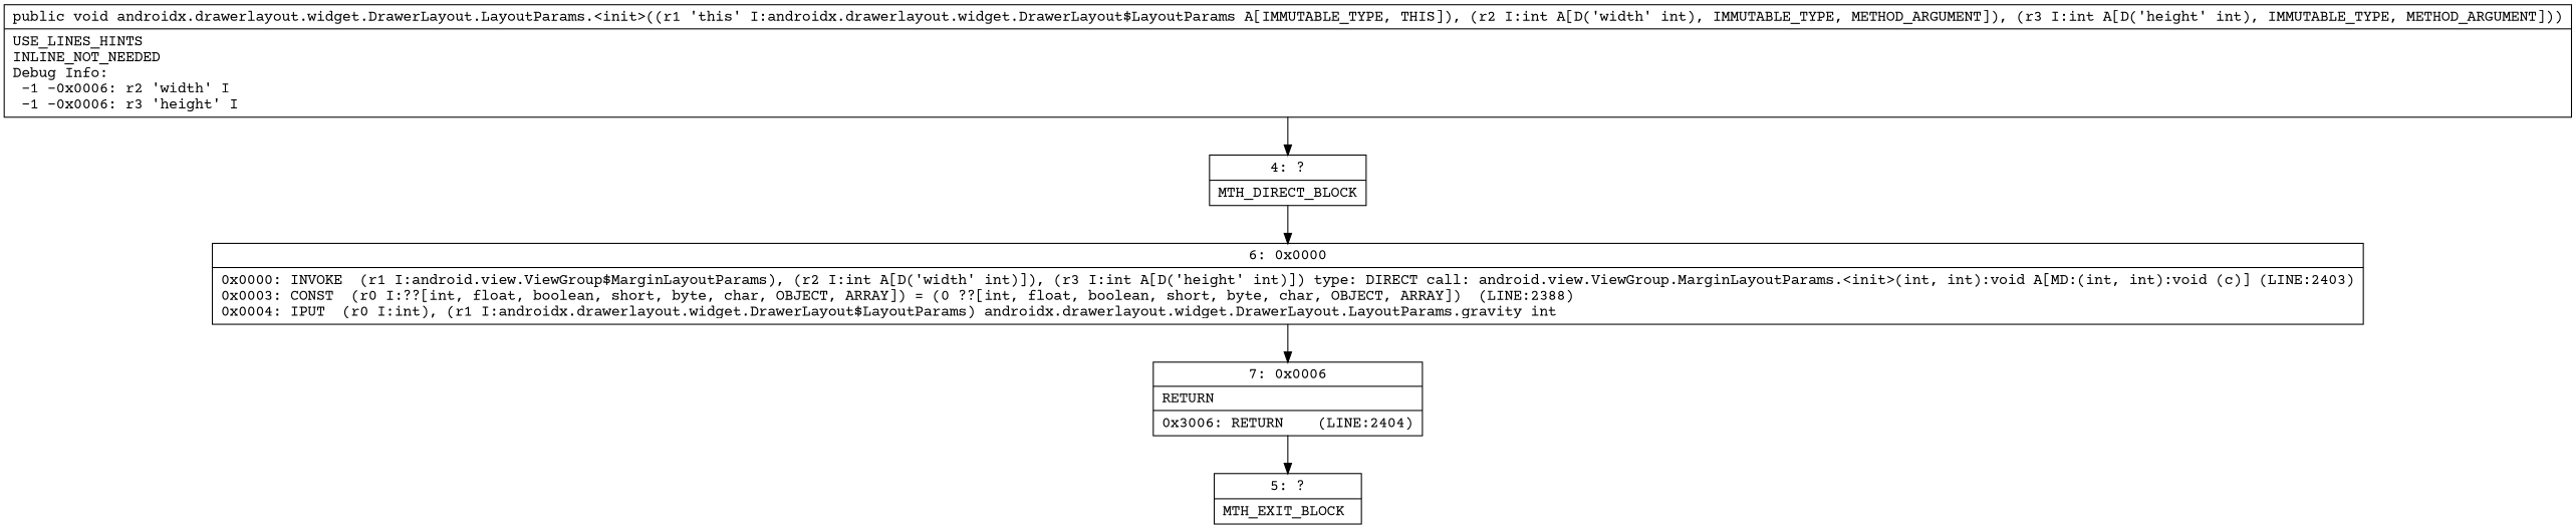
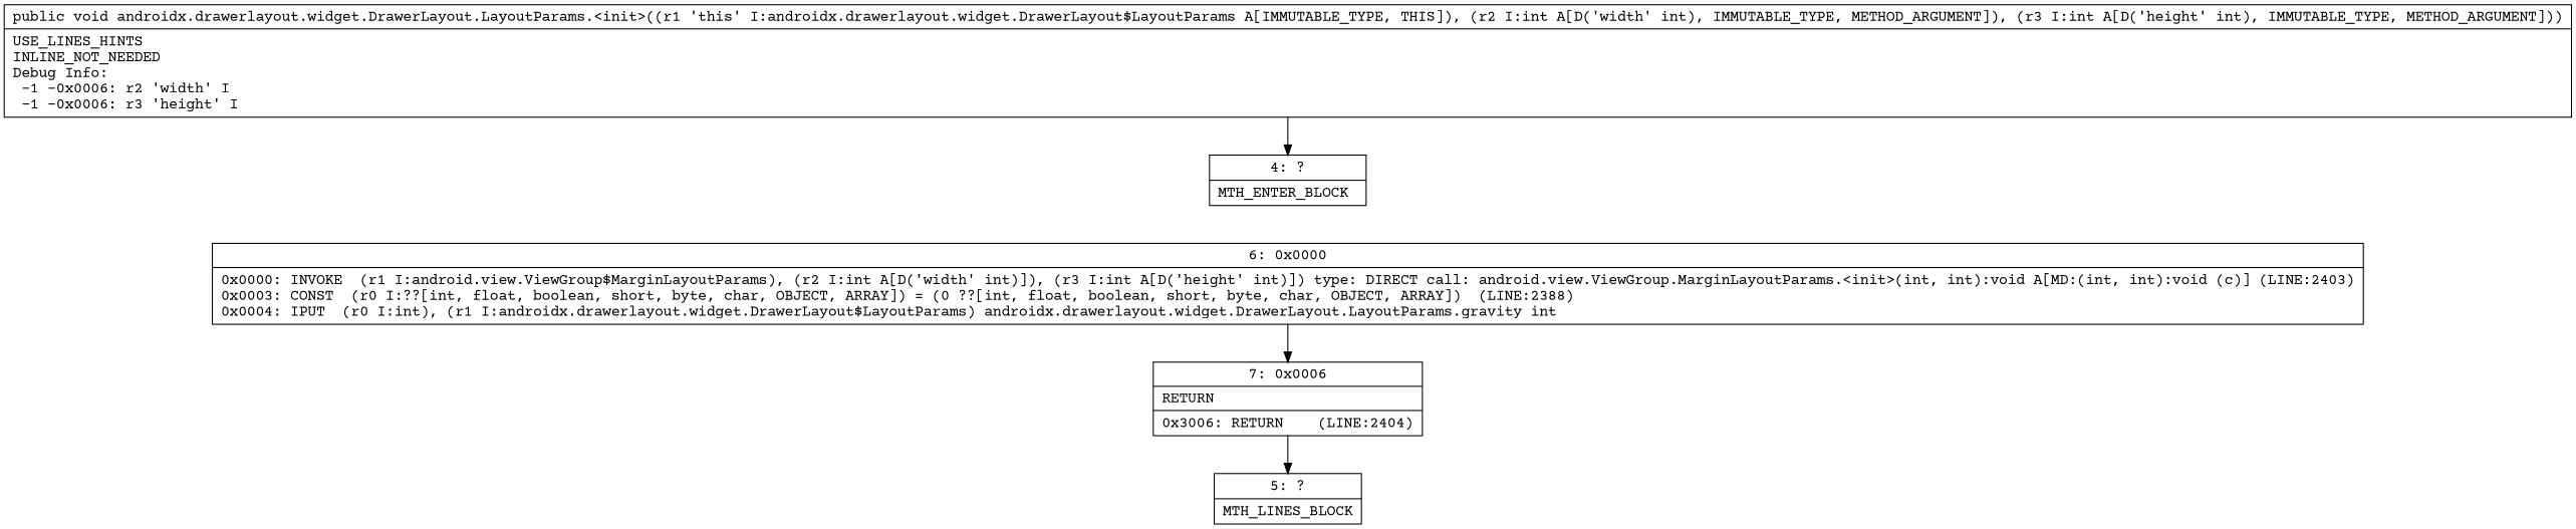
  digraph {
    fontname="Courier Prime"
    node [fontname="Courier Prime" shape=record]
    edge [fontname="Courier Prime"]
-   n1 [label="{4\:\ ?|MTH_DIRECT_BLOCK\l}"]
+   n1 [label="{4\:\ ?|MTH_ENTER_BLOCK\l}"]
    n2 [label="{6\:\ 0x0000|0x0000: INVOKE  (r1 I:android.view.ViewGroup$MarginLayoutParams), (r2 I:int A[D('width' int)]), (r3 I:int A[D('height' int)]) type: DIRECT call: android.view.ViewGroup.MarginLayoutParams.\<init\>(int, int):void A[MD:(int, int):void (c)] (LINE:2403)\l0x0003: CONST  (r0 I:??[int, float, boolean, short, byte, char, OBJECT, ARRAY]) = (0 ??[int, float, boolean, short, byte, char, OBJECT, ARRAY])  (LINE:2388)\l0x0004: IPUT  (r0 I:int), (r1 I:androidx.drawerlayout.widget.DrawerLayout$LayoutParams) androidx.drawerlayout.widget.DrawerLayout.LayoutParams.gravity int \l}"]
    n3 [label="{7\:\ 0x0006|RETURN\l|0x3006: RETURN    (LINE:2404)\l}"]
-   n4 [label="{5\:\ ?|MTH_EXIT_BLOCK\l}"]
+   n4 [label="{5\:\ ?|MTH_LINES_BLOCK\l}"]
    n5 [label="{public void androidx.drawerlayout.widget.DrawerLayout.LayoutParams.\<init\>((r1 'this' I:androidx.drawerlayout.widget.DrawerLayout$LayoutParams A[IMMUTABLE_TYPE, THIS]), (r2 I:int A[D('width' int), IMMUTABLE_TYPE, METHOD_ARGUMENT]), (r3 I:int A[D('height' int), IMMUTABLE_TYPE, METHOD_ARGUMENT]))  | USE_LINES_HINTS\lINLINE_NOT_NEEDED\lDebug Info:\l  \-1 \-0x0006: r2 'width' I\l  \-1 \-0x0006: r3 'height' I\l}"]
-   n1 -> n2
    n2 -> n3
    n3 -> n4
    n5 -> n1
  }
